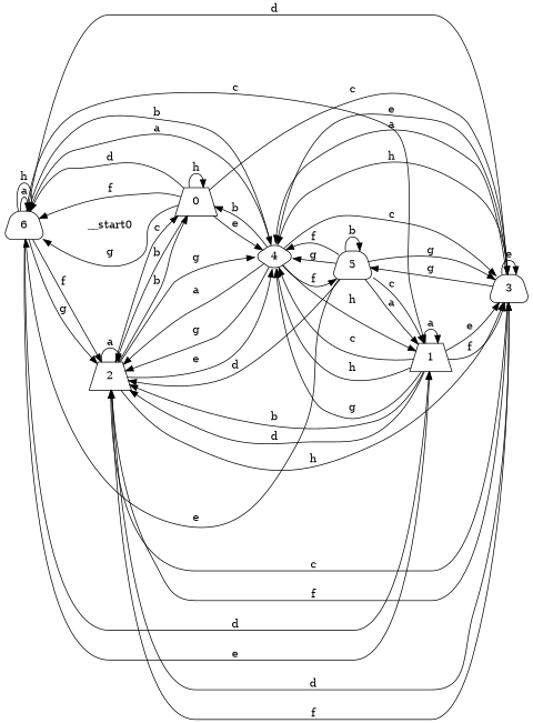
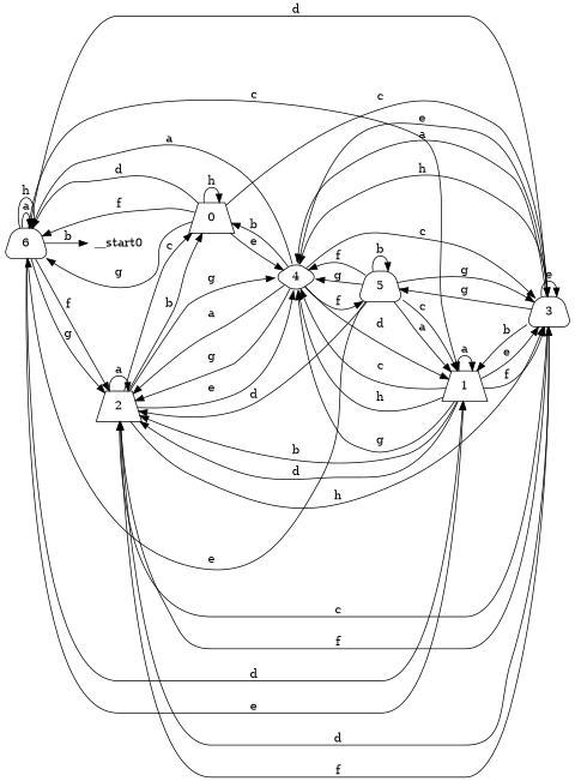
  digraph {
    rankdir=LR
    node [shape=trapezium color=black fillcolor=white style="rounded,filled"]
    __start0 [shape=none color="" fillcolor="" style=""]
    n2 [label=0 style=filled]
    n3 [label=2 style=filled]
    n4 [label=3]
    n5 [label=4 shape=diamond]
    n6 [label=6]
    n7 [label=1 style=filled]
    n8 [label=5]
    n2 -> n2 [label=h]
-   n2 -> n3 [label=b]
    n2 -> n4 [label=c]
    n2 -> n5 [label=e]
    n2 -> n6 [label=d]
    n2 -> n6 [label=f]
    n2 -> n6 [label=g]
    n3 -> n2 [label=b]
    n3 -> n2 [label=c]
    n3 -> n3 [label=a]
    n3 -> n4 [label=d]
    n3 -> n4 [label=f]
    n3 -> n4 [label=h]
    n3 -> n5 [label=e]
    n3 -> n5 [label=g]
    n4 -> n3 [label=c]
    n4 -> n3 [label=f]
    n4 -> n4 [label=e]
    n4 -> n5 [label=a]
    n4 -> n5 [label=h]
    n4 -> n6 [label=d]
+   n4 -> n7 [label=b]
    n4 -> n8 [label=g]
    n5 -> n2 [label=b]
    n5 -> n3 [label=a]
    n5 -> n3 [label=g]
    n5 -> n4 [label=c]
    n5 -> n4 [label=e]
    n5 -> n6 [label=a]
-   n5 -> n7 [label=h]
+   n5 -> n7 [label=d]
    n5 -> n8 [label=f]
    n6 -> n3 [label=f]
    n6 -> n3 [label=g]
-   n6 -> n5 [label=b]
+   n6 -> __start0 [label=b]
    n6 -> n6 [label=a]
    n6 -> n6 [label=h]
    n6 -> n7 [label=c]
    n6 -> n7 [label=d]
    n6 -> n7 [label=e]
    n7 -> n3 [label=b]
    n7 -> n3 [label=d]
    n7 -> n4 [label=e]
    n7 -> n4 [label=f]
    n7 -> n5 [label=c]
    n7 -> n5 [label=g]
    n7 -> n5 [label=h]
    n7 -> n7 [label=a]
    n8 -> n3 [label=d]
    n8 -> n4 [label=g]
    n8 -> n5 [label=f]
    n8 -> n5 [label=g]
    n8 -> n6 [label=e]
    n8 -> n7 [label=a]
    n8 -> n7 [label=c]
    n8 -> n8 [label=b]
  }
